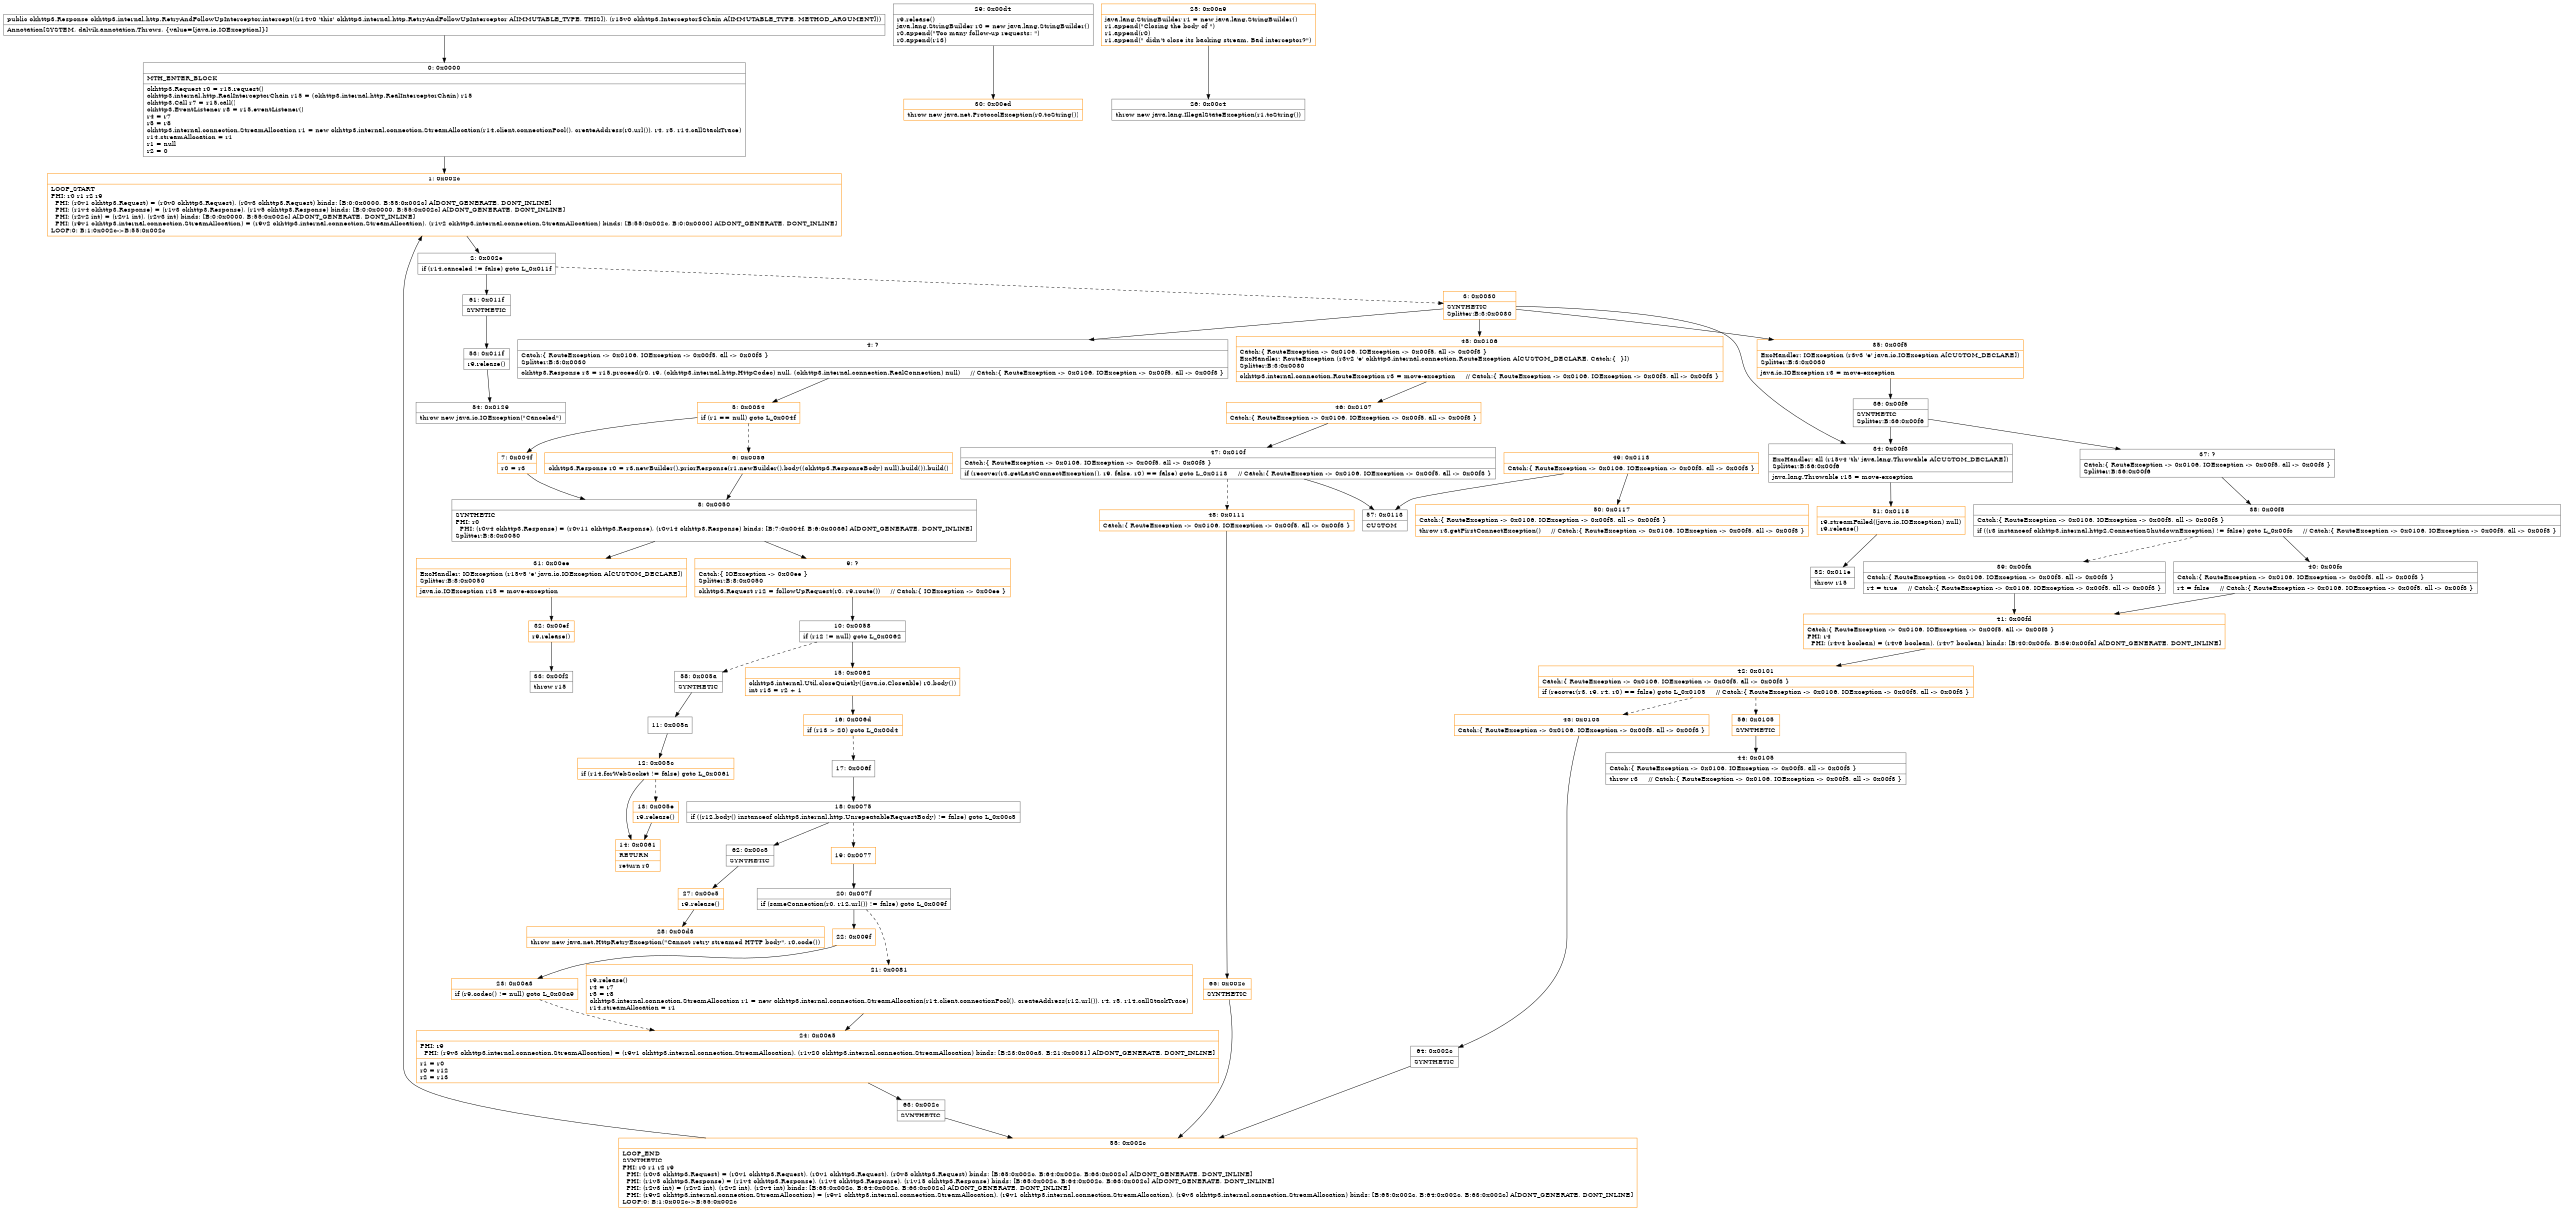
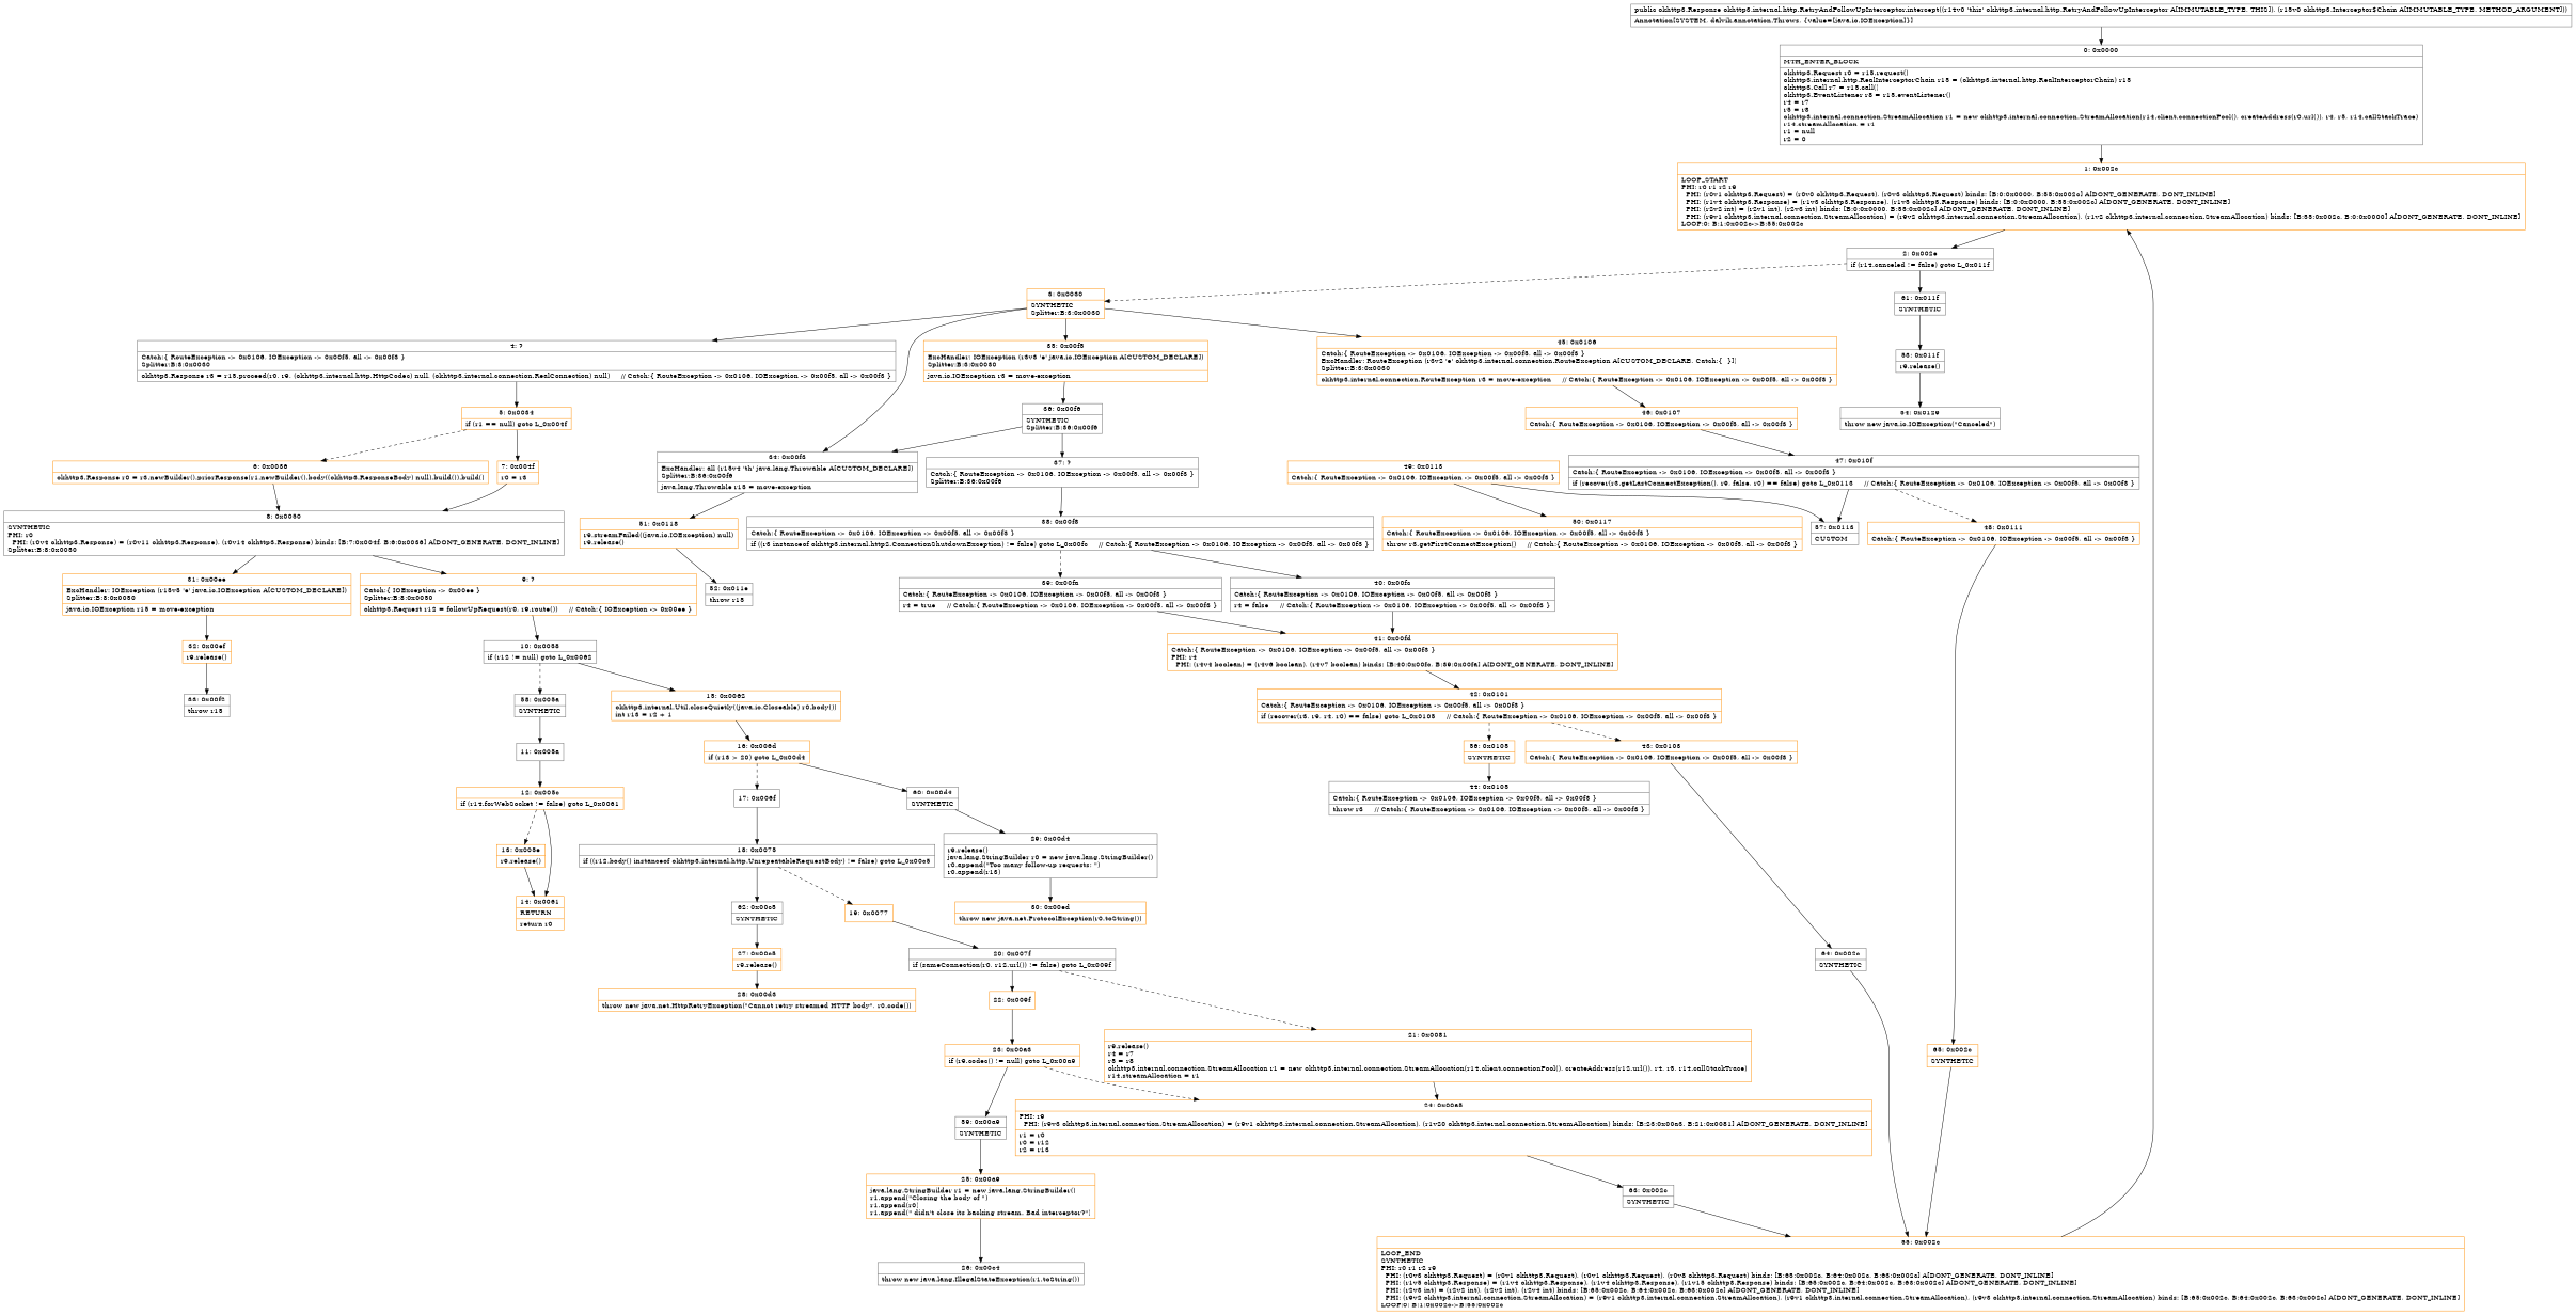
  digraph {
    node [color=darkorange shape=record]
    n1 [color=gray40 label="{0\:\ 0x0000|MTH_ENTER_BLOCK\l|okhttp3.Request r0 = r15.request()\lokhttp3.internal.http.RealInterceptorChain r15 = (okhttp3.internal.http.RealInterceptorChain) r15\lokhttp3.Call r7 = r15.call()\lokhttp3.EventListener r8 = r15.eventListener()\lr4 = r7\lr5 = r8\lokhttp3.internal.connection.StreamAllocation r1 = new okhttp3.internal.connection.StreamAllocation(r14.client.connectionPool(), createAddress(r0.url()), r4, r5, r14.callStackTrace)\lr14.streamAllocation = r1\lr1 = null\lr2 = 0\l}"]
    n2 [label="{1\:\ 0x002c|LOOP_START\lPHI: r0 r1 r2 r9 \l  PHI: (r0v1 okhttp3.Request) = (r0v0 okhttp3.Request), (r0v3 okhttp3.Request) binds: [B:0:0x0000, B:55:0x002c] A[DONT_GENERATE, DONT_INLINE]\l  PHI: (r1v4 okhttp3.Response) = (r1v3 okhttp3.Response), (r1v5 okhttp3.Response) binds: [B:0:0x0000, B:55:0x002c] A[DONT_GENERATE, DONT_INLINE]\l  PHI: (r2v2 int) = (r2v1 int), (r2v3 int) binds: [B:0:0x0000, B:55:0x002c] A[DONT_GENERATE, DONT_INLINE]\l  PHI: (r9v1 okhttp3.internal.connection.StreamAllocation) = (r9v2 okhttp3.internal.connection.StreamAllocation), (r1v2 okhttp3.internal.connection.StreamAllocation) binds: [B:55:0x002c, B:0:0x0000] A[DONT_GENERATE, DONT_INLINE]\lLOOP:0: B:1:0x002c\-\>B:55:0x002c\l}"]
    n3 [color=gray40 label="{2\:\ 0x002e|if (r14.canceled != false) goto L_0x011f\l}"]
    n4 [label="{3\:\ 0x0030|SYNTHETIC\lSplitter:B:3:0x0030\l}"]
    n5 [color=gray40 label="{61\:\ 0x011f|SYNTHETIC\l}"]
    n6 [color=gray40 label="{4\:\ ?|Catch:\{ RouteException \-\> 0x0106, IOException \-\> 0x00f5, all \-\> 0x00f3 \}\lSplitter:B:3:0x0030\l|okhttp3.Response r3 = r15.proceed(r0, r9, (okhttp3.internal.http.HttpCodec) null, (okhttp3.internal.connection.RealConnection) null)     \/\/ Catch:\{ RouteException \-\> 0x0106, IOException \-\> 0x00f5, all \-\> 0x00f3 \}\l}"]
    n7 [color=gray40 label="{34\:\ 0x00f3|ExcHandler: all (r15v4 'th' java.lang.Throwable A[CUSTOM_DECLARE])\lSplitter:B:36:0x00f6\l|java.lang.Throwable r15 = move\-exception\l}"]
    n8 [label="{35\:\ 0x00f5|ExcHandler: IOException (r3v3 'e' java.io.IOException A[CUSTOM_DECLARE])\lSplitter:B:3:0x0030\l|java.io.IOException r3 = move\-exception\l}"]
    n9 [label="{45\:\ 0x0106|Catch:\{ RouteException \-\> 0x0106, IOException \-\> 0x00f5, all \-\> 0x00f3 \}\lExcHandler: RouteException (r3v2 'e' okhttp3.internal.connection.RouteException A[CUSTOM_DECLARE, Catch:\{  \}])\lSplitter:B:3:0x0030\l|okhttp3.internal.connection.RouteException r3 = move\-exception     \/\/ Catch:\{ RouteException \-\> 0x0106, IOException \-\> 0x00f5, all \-\> 0x00f3 \}\l}"]
    n10 [color=gray40 label="{53\:\ 0x011f|r9.release()\l}"]
    n11 [label="{5\:\ 0x0034|if (r1 == null) goto L_0x004f\l}"]
    n12 [label="{51\:\ 0x0118|r9.streamFailed((java.io.IOException) null)\lr9.release()\l}"]
    n13 [color=gray40 label="{36\:\ 0x00f6|SYNTHETIC\lSplitter:B:36:0x00f6\l}"]
    n14 [label="{46\:\ 0x0107|Catch:\{ RouteException \-\> 0x0106, IOException \-\> 0x00f5, all \-\> 0x00f3 \}\l}"]
    n15 [label="{6\:\ 0x0036|okhttp3.Response r0 = r3.newBuilder().priorResponse(r1.newBuilder().body((okhttp3.ResponseBody) null).build()).build()\l}"]
    n16 [label="{7\:\ 0x004f|r0 = r3\l}"]
    n17 [color=gray40 label="{8\:\ 0x0050|SYNTHETIC\lPHI: r0 \l  PHI: (r0v4 okhttp3.Response) = (r0v11 okhttp3.Response), (r0v14 okhttp3.Response) binds: [B:7:0x004f, B:6:0x0036] A[DONT_GENERATE, DONT_INLINE]\lSplitter:B:8:0x0050\l}"]
    n18 [label="{9\:\ ?|Catch:\{ IOException \-\> 0x00ee \}\lSplitter:B:8:0x0050\l|okhttp3.Request r12 = followUpRequest(r0, r9.route())     \/\/ Catch:\{ IOException \-\> 0x00ee \}\l}"]
    n19 [label="{31\:\ 0x00ee|ExcHandler: IOException (r15v5 'e' java.io.IOException A[CUSTOM_DECLARE])\lSplitter:B:8:0x0050\l|java.io.IOException r15 = move\-exception\l}"]
    n20 [color=gray40 label="{10\:\ 0x0058|if (r12 != null) goto L_0x0062\l}"]
    n21 [label="{32\:\ 0x00ef|r9.release()\l}"]
    n22 [label="{15\:\ 0x0062|okhttp3.internal.Util.closeQuietly((java.io.Closeable) r0.body())\lint r13 = r2 + 1\l}"]
    n23 [color=gray40 label="{58\:\ 0x005a|SYNTHETIC\l}"]
    n24 [label="{16\:\ 0x006d|if (r13 \> 20) goto L_0x00d4\l}"]
    n25 [color=gray40 label="{11\:\ 0x005a}"]
    n26 [label="{12\:\ 0x005c|if (r14.forWebSocket != false) goto L_0x0061\l}"]
    n27 [label="{13\:\ 0x005e|r9.release()\l}"]
    n28 [label="{14\:\ 0x0061|RETURN\l|return r0\l}"]
    n29 [color=gray40 label="{17\:\ 0x006f}"]
+   n30 [color=gray40 label="{60\:\ 0x00d4|SYNTHETIC\l}"]
    n31 [color=gray40 label="{18\:\ 0x0075|if ((r12.body() instanceof okhttp3.internal.http.UnrepeatableRequestBody) != false) goto L_0x00c5\l}"]
    n32 [color=gray40 label="{29\:\ 0x00d4|r9.release()\ljava.lang.StringBuilder r0 = new java.lang.StringBuilder()\lr0.append(\"Too many follow\-up requests: \")\lr0.append(r13)\l}"]
    n33 [label="{19\:\ 0x0077}"]
    n34 [color=gray40 label="{62\:\ 0x00c5|SYNTHETIC\l}"]
    n35 [color=gray40 label="{20\:\ 0x007f|if (sameConnection(r0, r12.url()) != false) goto L_0x009f\l}"]
    n36 [label="{27\:\ 0x00c5|r9.release()\l}"]
    n37 [label="{21\:\ 0x0081|r9.release()\lr4 = r7\lr5 = r8\lokhttp3.internal.connection.StreamAllocation r1 = new okhttp3.internal.connection.StreamAllocation(r14.client.connectionPool(), createAddress(r12.url()), r4, r5, r14.callStackTrace)\lr14.streamAllocation = r1\l}"]
    n38 [label="{22\:\ 0x009f}"]
    n39 [label="{24\:\ 0x00a5|PHI: r9 \l  PHI: (r9v3 okhttp3.internal.connection.StreamAllocation) = (r9v1 okhttp3.internal.connection.StreamAllocation), (r1v20 okhttp3.internal.connection.StreamAllocation) binds: [B:23:0x00a3, B:21:0x0081] A[DONT_GENERATE, DONT_INLINE]\l|r1 = r0\lr0 = r12\lr2 = r13\l}"]
    n40 [label="{23\:\ 0x00a3|if (r9.codec() != null) goto L_0x00a9\l}"]
    n41 [color=gray40 label="{63\:\ 0x002c|SYNTHETIC\l}"]
+   n42 [color=gray40 label="{59\:\ 0x00a9|SYNTHETIC\l}"]
    n43 [label="{25\:\ 0x00a9|java.lang.StringBuilder r1 = new java.lang.StringBuilder()\lr1.append(\"Closing the body of \")\lr1.append(r0)\lr1.append(\" didn't close its backing stream. Bad interceptor?\")\l}"]
    n44 [label="{55\:\ 0x002c|LOOP_END\lSYNTHETIC\lPHI: r0 r1 r2 r9 \l  PHI: (r0v3 okhttp3.Request) = (r0v1 okhttp3.Request), (r0v1 okhttp3.Request), (r0v8 okhttp3.Request) binds: [B:65:0x002c, B:64:0x002c, B:63:0x002c] A[DONT_GENERATE, DONT_INLINE]\l  PHI: (r1v5 okhttp3.Response) = (r1v4 okhttp3.Response), (r1v4 okhttp3.Response), (r1v15 okhttp3.Response) binds: [B:65:0x002c, B:64:0x002c, B:63:0x002c] A[DONT_GENERATE, DONT_INLINE]\l  PHI: (r2v3 int) = (r2v2 int), (r2v2 int), (r2v4 int) binds: [B:65:0x002c, B:64:0x002c, B:63:0x002c] A[DONT_GENERATE, DONT_INLINE]\l  PHI: (r9v2 okhttp3.internal.connection.StreamAllocation) = (r9v1 okhttp3.internal.connection.StreamAllocation), (r9v1 okhttp3.internal.connection.StreamAllocation), (r9v3 okhttp3.internal.connection.StreamAllocation) binds: [B:65:0x002c, B:64:0x002c, B:63:0x002c] A[DONT_GENERATE, DONT_INLINE]\lLOOP:0: B:1:0x002c\-\>B:55:0x002c\l}"]
    n45 [color=gray40 label="{26\:\ 0x00c4|throw new java.lang.IllegalStateException(r1.toString())\l}"]
    n46 [label="{28\:\ 0x00d3|throw new java.net.HttpRetryException(\"Cannot retry streamed HTTP body\", r0.code())\l}"]
    n47 [label="{30\:\ 0x00ed|throw new java.net.ProtocolException(r0.toString())\l}"]
    n48 [color=gray40 label="{33\:\ 0x00f2|throw r15\l}"]
    n49 [color=gray40 label="{52\:\ 0x011e|throw r15\l}"]
    n50 [color=gray40 label="{37\:\ ?|Catch:\{ RouteException \-\> 0x0106, IOException \-\> 0x00f5, all \-\> 0x00f3 \}\lSplitter:B:36:0x00f6\l}"]
    n51 [color=gray40 label="{38\:\ 0x00f8|Catch:\{ RouteException \-\> 0x0106, IOException \-\> 0x00f5, all \-\> 0x00f3 \}\l|if ((r3 instanceof okhttp3.internal.http2.ConnectionShutdownException) != false) goto L_0x00fc     \/\/ Catch:\{ RouteException \-\> 0x0106, IOException \-\> 0x00f5, all \-\> 0x00f3 \}\l}"]
    n52 [color=gray40 label="{39\:\ 0x00fa|Catch:\{ RouteException \-\> 0x0106, IOException \-\> 0x00f5, all \-\> 0x00f3 \}\l|r4 = true     \/\/ Catch:\{ RouteException \-\> 0x0106, IOException \-\> 0x00f5, all \-\> 0x00f3 \}\l}"]
    n53 [color=gray40 label="{40\:\ 0x00fc|Catch:\{ RouteException \-\> 0x0106, IOException \-\> 0x00f5, all \-\> 0x00f3 \}\l|r4 = false     \/\/ Catch:\{ RouteException \-\> 0x0106, IOException \-\> 0x00f5, all \-\> 0x00f3 \}\l}"]
    n54 [label="{41\:\ 0x00fd|Catch:\{ RouteException \-\> 0x0106, IOException \-\> 0x00f5, all \-\> 0x00f3 \}\lPHI: r4 \l  PHI: (r4v4 boolean) = (r4v6 boolean), (r4v7 boolean) binds: [B:40:0x00fc, B:39:0x00fa] A[DONT_GENERATE, DONT_INLINE]\l}"]
    n55 [label="{42\:\ 0x0101|Catch:\{ RouteException \-\> 0x0106, IOException \-\> 0x00f5, all \-\> 0x00f3 \}\l|if (recover(r3, r9, r4, r0) == false) goto L_0x0105     \/\/ Catch:\{ RouteException \-\> 0x0106, IOException \-\> 0x00f5, all \-\> 0x00f3 \}\l}"]
    n56 [label="{43\:\ 0x0103|Catch:\{ RouteException \-\> 0x0106, IOException \-\> 0x00f5, all \-\> 0x00f3 \}\l}"]
    n57 [label="{56\:\ 0x0105|SYNTHETIC\l}"]
    n58 [color=gray40 label="{64\:\ 0x002c|SYNTHETIC\l}"]
    n59 [color=gray40 label="{44\:\ 0x0105|Catch:\{ RouteException \-\> 0x0106, IOException \-\> 0x00f5, all \-\> 0x00f3 \}\l|throw r3     \/\/ Catch:\{ RouteException \-\> 0x0106, IOException \-\> 0x00f5, all \-\> 0x00f3 \}\l}"]
    n60 [color=gray40 label="{47\:\ 0x010f|Catch:\{ RouteException \-\> 0x0106, IOException \-\> 0x00f5, all \-\> 0x00f3 \}\l|if (recover(r3.getLastConnectException(), r9, false, r0) == false) goto L_0x0113     \/\/ Catch:\{ RouteException \-\> 0x0106, IOException \-\> 0x00f5, all \-\> 0x00f3 \}\l}"]
    n61 [label="{48\:\ 0x0111|Catch:\{ RouteException \-\> 0x0106, IOException \-\> 0x00f5, all \-\> 0x00f3 \}\l}"]
    n62 [color=gray40 label="{57\:\ 0x0113|CUSTOM\l}"]
    n63 [label="{65\:\ 0x002c|SYNTHETIC\l}"]
    n64 [label="{49\:\ 0x0113|Catch:\{ RouteException \-\> 0x0106, IOException \-\> 0x00f5, all \-\> 0x00f3 \}\l}"]
    n65 [label="{50\:\ 0x0117|Catch:\{ RouteException \-\> 0x0106, IOException \-\> 0x00f5, all \-\> 0x00f3 \}\l|throw r3.getFirstConnectException()     \/\/ Catch:\{ RouteException \-\> 0x0106, IOException \-\> 0x00f5, all \-\> 0x00f3 \}\l}"]
    n66 [color=gray40 label="{54\:\ 0x0129|throw new java.io.IOException(\"Canceled\")\l}"]
    n67 [color=gray40 label="{public okhttp3.Response okhttp3.internal.http.RetryAndFollowUpInterceptor.intercept((r14v0 'this' okhttp3.internal.http.RetryAndFollowUpInterceptor A[IMMUTABLE_TYPE, THIS]), (r15v0 okhttp3.Interceptor$Chain A[IMMUTABLE_TYPE, METHOD_ARGUMENT]))  | Annotation[SYSTEM, dalvik.annotation.Throws, \{value=[java.io.IOException]\}]\l}"]
    n1 -> n2
    n2 -> n3
    n3 -> n4 [style=dashed]
    n3 -> n5
    n4 -> n6
    n4 -> n7
    n4 -> n8
    n4 -> n9
    n5 -> n10
    n6 -> n11
    n7 -> n12
    n8 -> n13
    n9 -> n14
    n10 -> n66
    n11 -> n15 [style=dashed]
    n11 -> n16
    n12 -> n49
    n13 -> n7
    n13 -> n50
    n14 -> n60
    n15 -> n17
    n16 -> n17
    n17 -> n18
    n17 -> n19
    n18 -> n20
    n19 -> n21
    n20 -> n22
    n20 -> n23 [style=dashed]
    n21 -> n48
    n22 -> n24
    n23 -> n25
    n24 -> n29 [style=dashed]
+   n24 -> n30
    n25 -> n26
    n26 -> n27 [style=dashed]
    n26 -> n28
    n27 -> n28
    n29 -> n31
+   n30 -> n32
    n31 -> n33 [style=dashed]
    n31 -> n34
    n32 -> n47
    n33 -> n35
    n34 -> n36
    n35 -> n37 [style=dashed]
    n35 -> n38
    n36 -> n46
    n37 -> n39
    n38 -> n40
    n39 -> n41
    n40 -> n39 [style=dashed]
+   n40 -> n42
    n41 -> n44
+   n42 -> n43
    n43 -> n45
    n44 -> n2
    n50 -> n51
    n51 -> n52 [style=dashed]
    n51 -> n53
    n52 -> n54
    n53 -> n54
    n54 -> n55
    n55 -> n56 [style=dashed]
    n55 -> n57 [style=dashed]
    n56 -> n58
    n57 -> n59
    n58 -> n44
    n60 -> n61 [style=dashed]
    n60 -> n62
    n61 -> n63
    n63 -> n44
    n64 -> n62
    n64 -> n65
    n67 -> n1
  }
